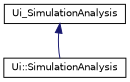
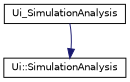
  digraph {
    rankdir=TB
    node [color=black fillcolor=white fontname=Helvetica fontsize=10 shape=record style=filled]
    n1 [height=0.2 label=Ui_SimulationAnalysis width=0.4]
    n2 [height=0.2 label="Ui::SimulationAnalysis" width=0.4]
-   n1 -> n2 [color=midnightblue dir=back fontname=Helvetica fontsize=10 labelfontname=Helvetica labelfontsize=10 style=solid]
+   n2 -> n1 [color=midnightblue dir=back fontname=Helvetica fontsize=10 labelfontname=Helvetica labelfontsize=10 style=solid]
  }
